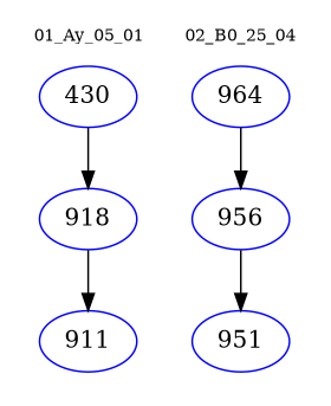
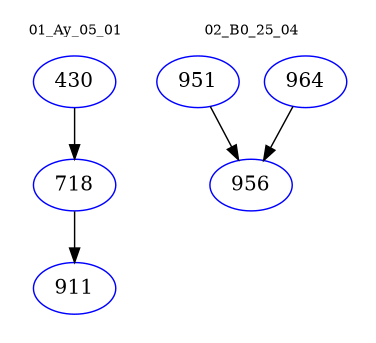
  digraph {
    node [color=blue]
    edge [color=black]
    n1 [label=430]
-   n2 [label=918]
+   n2 [label=718]
    n3 [label=911]
    n4 [label=964]
    n5 [label=956]
    n6 [label=951]
    subgraph cluster_1 {
      color=white
      fontsize=10
      label="01_Ay_05_01"
      n1
      n2
      n3
    }
    subgraph cluster_2 {
      color=white
      fontsize=10
      label="02_B0_25_04"
      n4
      n5
      n6
    }
    n1 -> n2
    n2 -> n3
    n4 -> n5
-   n5 -> n6
+   n6 -> n5
  }
